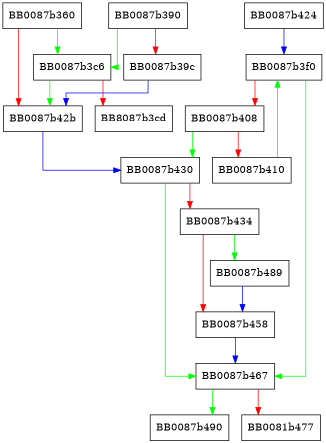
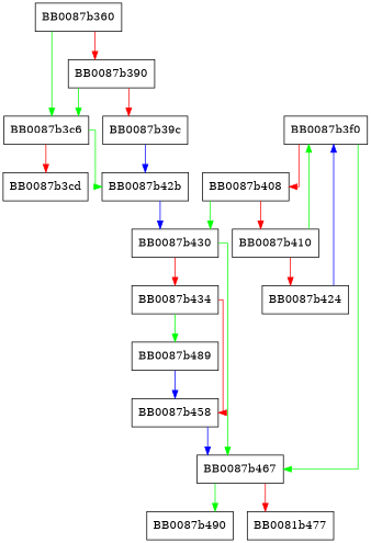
  digraph {
    splines=ortho
    node [shape=box]
    edge [color=green]
    BB0087b360
    BB0087b3c6
    BB0087b390
    BB0087b42b
-   BB0087b3cd [label=BB8087b3cd]
+   BB0087b3cd
    BB0087b39c
    BB0087b430
    BB0087b467
    BB0087b434
    BB0087b410
    BB0087b3f0
    BB0087b424
    BB0087b408
    BB0087b490
    n15 [label=BB0081b477]
    BB0087b489
    BB0087b458
    BB0087b360 -> BB0087b3c6
-   BB0087b360 -> BB0087b42b [color=red]
+   BB0087b360 -> BB0087b390 [color=red]
    BB0087b3c6 -> BB0087b42b
    BB0087b3c6 -> BB0087b3cd [color=red]
    BB0087b390 -> BB0087b3c6
    BB0087b390 -> BB0087b39c [color=red]
    BB0087b42b -> BB0087b430 [color=blue]
    BB0087b39c -> BB0087b42b [color=blue]
    BB0087b430 -> BB0087b467
    BB0087b430 -> BB0087b434 [color=red]
    BB0087b467 -> BB0087b490
    BB0087b467 -> n15 [color=red]
    BB0087b434 -> BB0087b489
    BB0087b434 -> BB0087b458 [color=red]
    BB0087b410 -> BB0087b3f0
+   BB0087b410 -> BB0087b424 [color=red]
    BB0087b3f0 -> BB0087b467
    BB0087b3f0 -> BB0087b408 [color=red]
    BB0087b424 -> BB0087b3f0 [color=blue]
    BB0087b408 -> BB0087b430
    BB0087b408 -> BB0087b410 [color=red]
    BB0087b489 -> BB0087b458 [color=blue]
    BB0087b458 -> BB0087b467 [color=blue]
  }
